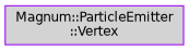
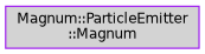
  digraph {
    rankdir=LR
-   n1 [color=purple fillcolor=lightgrey fontname=Helvetica fontsize=10 height=0.2 label="Magnum::ParticleEmitter\l::Vertex" shape=record style=filled width=0.4]
+   n1 [color=purple fillcolor=lightgrey fontname=Helvetica fontsize=10 height=0.2 label="Magnum::ParticleEmitter\l::Magnum" shape=record style=filled width=0.4]
  }
